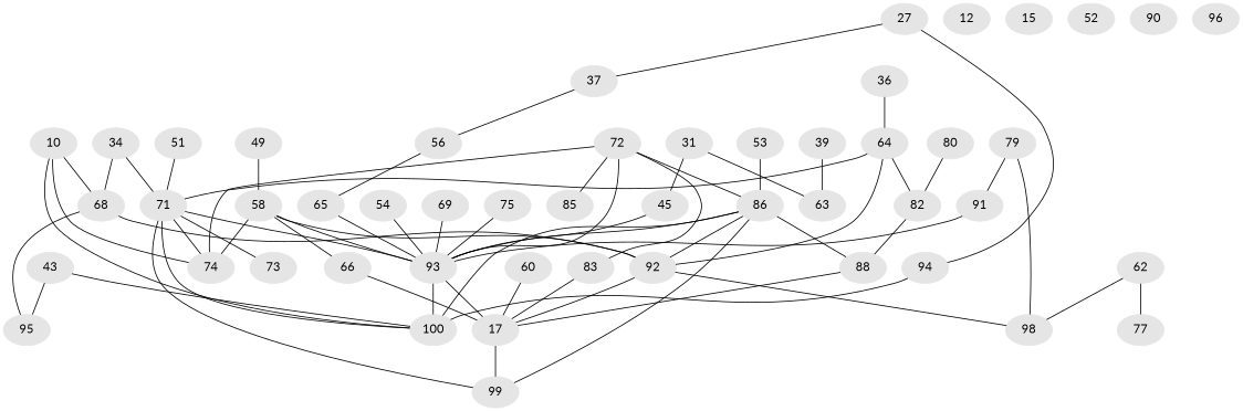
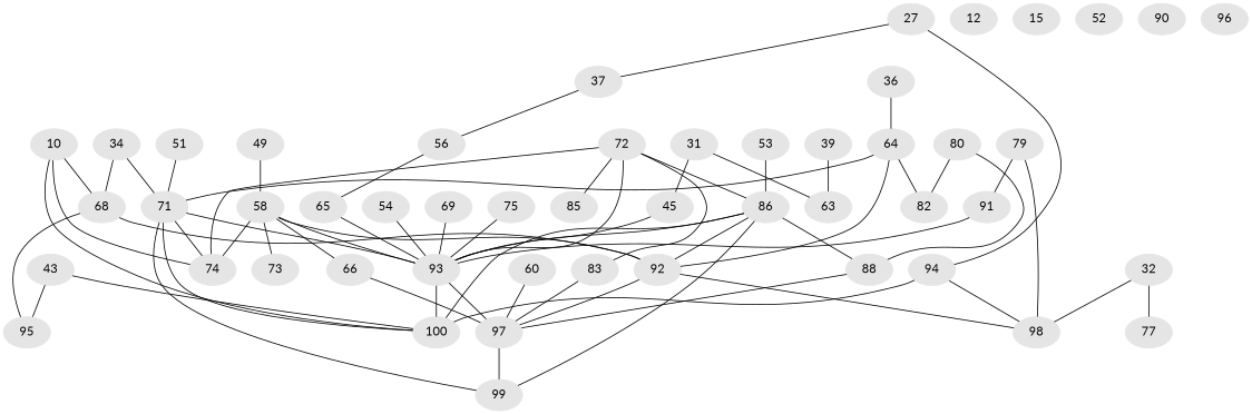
  graph {
    fontname=Lato
    node [color=gray90 fontname=Lato style=filled]
    edge [fontname=Lato]
    68 [super="+28"]
    95
    92 [super="+18+25+78"]
    10
    74 [super="+14+59"]
    100 [super="+81"]
    12
    15
    27
    37
    94 [super="+13+55"]
    56
    98
    31 [super="+2"]
    45
    63
    93 [super="+30+87+89+84"]
    34
    71 [super="+16+6"]
    99 [super="+22"]
    36
    64
    82 [super="+44"]
    65
    39
    43
-   97 [super="+76" label=17]
+   97 [super="+76"]
    58 [super="+50"]
    66
    73
    49
    51
    52
    53
    86
    88
    54
    60
-   62
+   62 [label=32]
    77
    69
    72 [super="+70+67"]
    83
    85
    75
    79
    91
    80
    90
    96
    68 -- 95
    68 -- 92
    92 -- 98
    92 -- 97
    10 -- 68 [weight=2]
    10 -- 74 [weight=2]
    10 -- 100
    27 -- 37
    27 -- 94
    37 -- 56
    94 -- 100 [weight=3]
+   94 -- 98
    56 -- 65
    31 -- 45
    31 -- 63
    45 -- 93
    93 -- 100 [weight=4]
    93 -- 97 [weight=5]
    34 -- 68
    34 -- 71
    71 -- 74 [weight=2]
    71 -- 100
    71 -- 93 [weight=3]
    71 -- 99 [weight=2]
    36 -- 64
    64 -- 92
    64 -- 71
    64 -- 82
-   82 -- 88 [weight=2]
+   80 -- 88 [weight=2]
    65 -- 93 [weight=2]
    39 -- 63
    43 -- 95
    43 -- 100 [weight=2]
    97 -- 99 [weight=3]
    58 -- 92 [weight=2]
    58 -- 74
    58 -- 93 [weight=2]
    58 -- 66
-   71 -- 73
+   58 -- 73
    66 -- 97
    49 -- 58
    51 -- 71
    53 -- 86
    86 -- 92
    86 -- 100
    86 -- 93
    86 -- 99
    86 -- 88
    88 -- 97 [weight=2]
    54 -- 93
    60 -- 97
    62 -- 98
    62 -- 77
    69 -- 93
    72 -- 74
    72 -- 93 [weight=2]
    72 -- 86
    72 -- 83
    72 -- 85
    83 -- 97
    75 -- 93
    79 -- 98
    79 -- 91
    91 -- 93
    80 -- 82
  }
